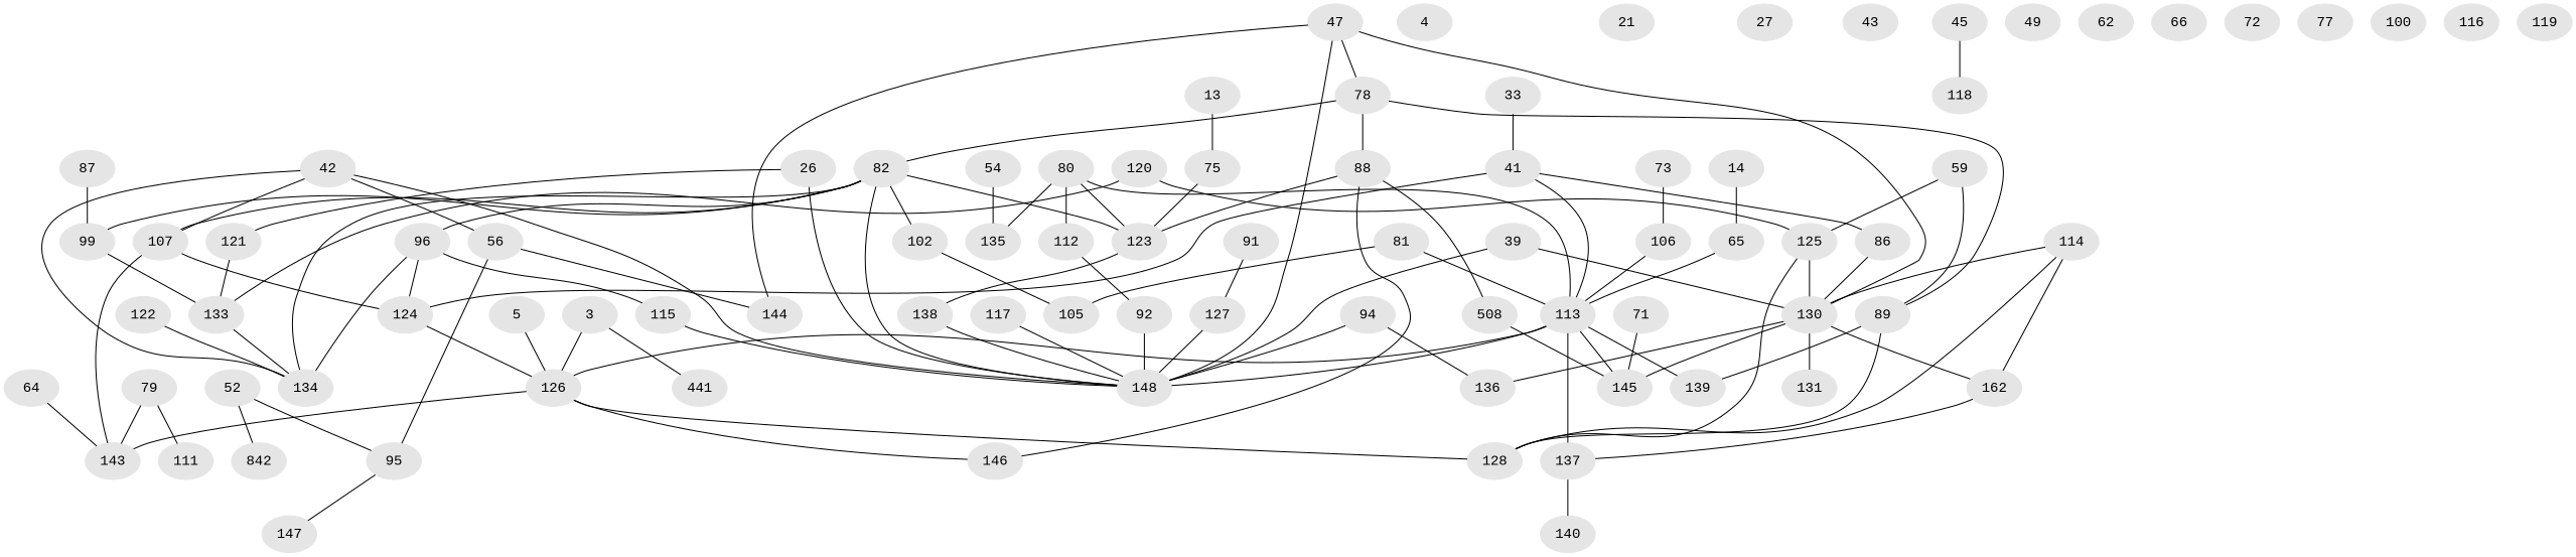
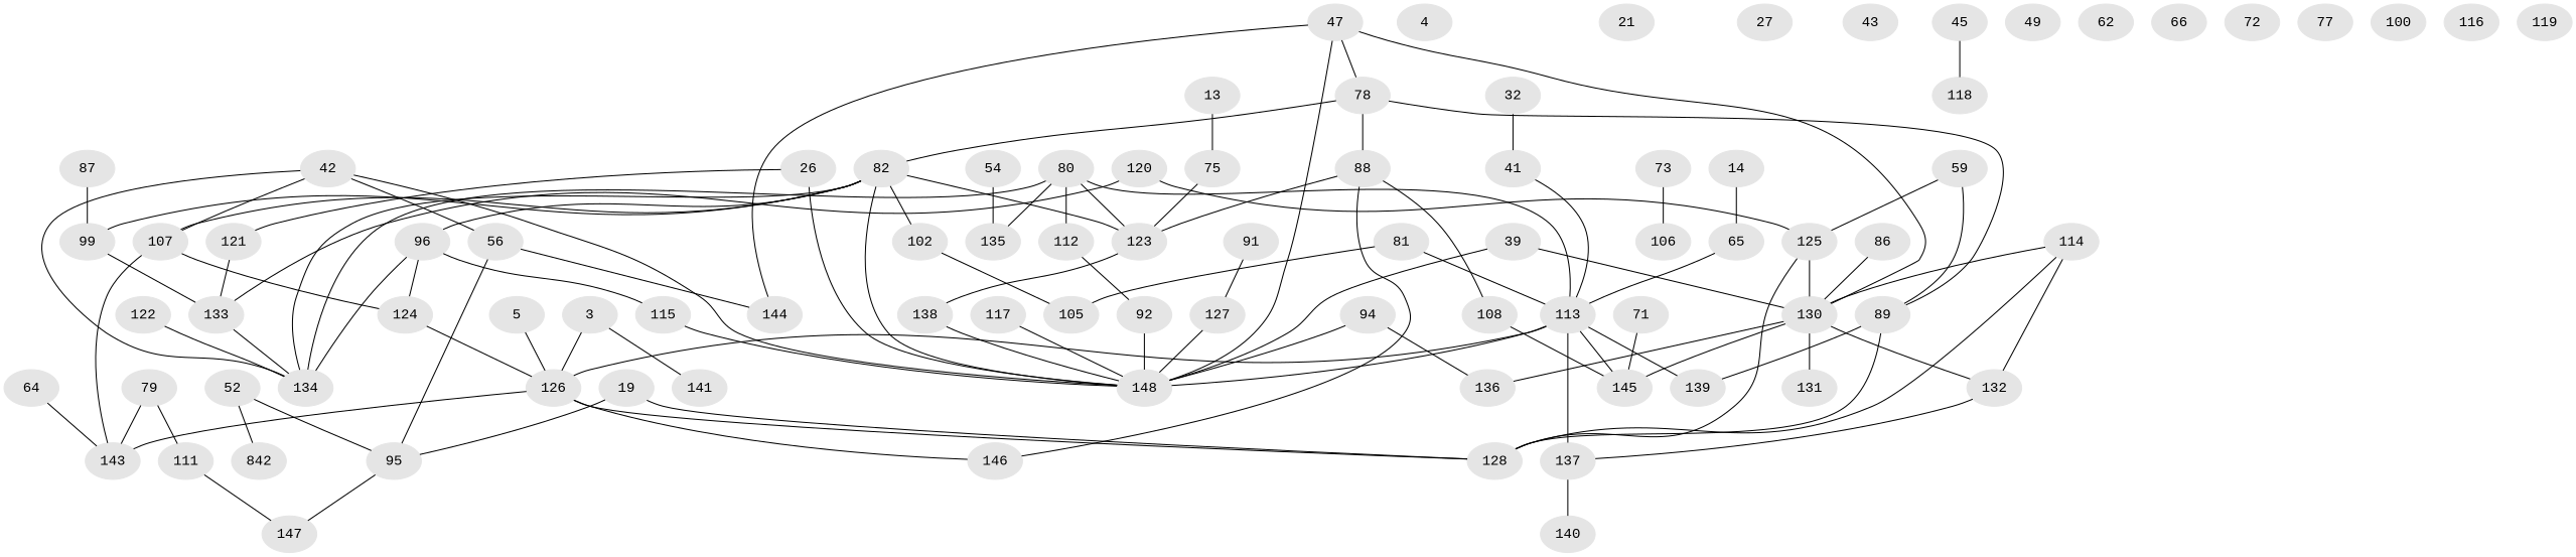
  graph {
    fontname="Liberation Mono"
    node [color=gray90 fontname="Liberation Mono" style=filled]
    edge [fontname="Liberation Mono"]
    126 [super="+68+74+101"]
    128 [super="+76"]
    143
    146
    3
-   141 [label=441]
+   141
    4
    5
    13
    75
    123 [super="+16+53"]
    14
    65
    113 [super="+15+109+104"]
+   19
    95
    147
    21
    26
    121
    148 [super="+69+103"]
    133 [super="+34+98"]
    27
    41 [super="+25"]
    86
    124 [super="+7+36"]
-   32 [label=33]
+   32
    130 [super="+33+110"]
    145 [super="+18+58"]
    136
-   132 [label=162]
+   132
    131
    39
    139 [super="+129"]
    137 [super="+31+46"]
    56 [super="+6+11+9"]
    144
    42
    107 [super="+12+28"]
    134 [super="+50"]
    43
    45
    118
    47 [super="+24"]
    78
    89 [super="+61"]
    82 [super="+57+63+70"]
    88 [super="+17"]
    49
    52
    n51 [label=842]
    54
    135
    125
    59
    62
    64
    66
    71
    72
    73
    106
    138 [super="+55"]
    77
    96
    99 [super="+93+48+2"]
    102 [super="+35"]
-   108 [label=508]
+   108
    79 [super="+20+51"]
    111
    80 [super="+40"]
    112
    92 [super="+84"]
    81
    105
    115
    87
    91
    127
    94
    100
    140
    114 [super="+90"]
    116
    117
    119
    120
    122
    126 -- 128
    126 -- 143 [weight=2]
    126 -- 146
    3 -- 126
    3 -- 141
    5 -- 126
    13 -- 75
    75 -- 123
    123 -- 138
    14 -- 65
    65 -- 113
    113 -- 126 [weight=2]
    113 -- 148 [weight=4]
    113 -- 145
    113 -- 139
    113 -- 137 [weight=4]
+   19 -- 128
+   19 -- 95
    95 -- 147
    26 -- 121
    26 -- 148
    121 -- 133
    133 -- 134
    41 -- 113
-   41 -- 86
-   41 -- 124 [weight=2]
    86 -- 130
    124 -- 126
    32 -- 41
    130 -- 145
    130 -- 136
    130 -- 132
    130 -- 131
    132 -- 137
    39 -- 148
    39 -- 130
    137 -- 140
    56 -- 95
    56 -- 144
    42 -- 148
    42 -- 56
    42 -- 107
    42 -- 134
    107 -- 143
    107 -- 124
    45 -- 118
    47 -- 148
    47 -- 130
    47 -- 144
    47 -- 78
    78 -- 89
    78 -- 82
    78 -- 88
    89 -- 128
    89 -- 139 [weight=2]
    82 -- 123
    82 -- 148 [weight=3]
    82 -- 107 [weight=2]
    82 -- 134
    82 -- 96
    82 -- 99
    82 -- 102
    88 -- 146
    88 -- 123
    88 -- 108
    52 -- 95
    52 -- n51
    54 -- 135
    125 -- 128
    125 -- 130
    59 -- 89
    59 -- 125
    64 -- 143
    71 -- 145
    73 -- 106
-   106 -- 113
    138 -- 148
    96 -- 124
    96 -- 134
    96 -- 115
    99 -- 133
    102 -- 105
    108 -- 145
    79 -- 143
    79 -- 111
+   111 -- 147
    80 -- 123
    80 -- 113
+   80 -- 134
    80 -- 135
    80 -- 112
    112 -- 92 [weight=2]
    92 -- 148
    81 -- 113
    81 -- 105
    115 -- 148
    87 -- 99
    91 -- 127
    127 -- 148
    94 -- 148
    94 -- 136
    114 -- 128
    114 -- 130
    114 -- 132
    117 -- 148
    120 -- 133
    120 -- 125
    122 -- 134
  }
